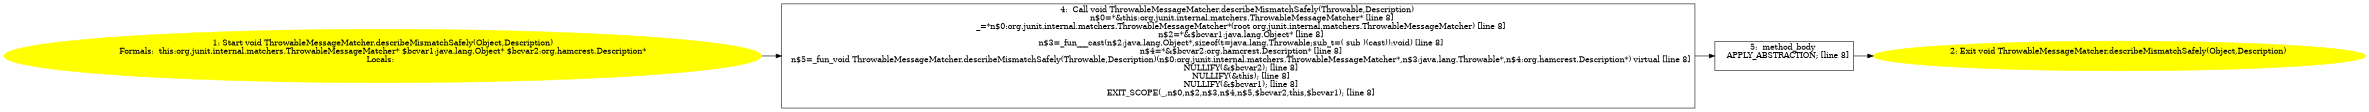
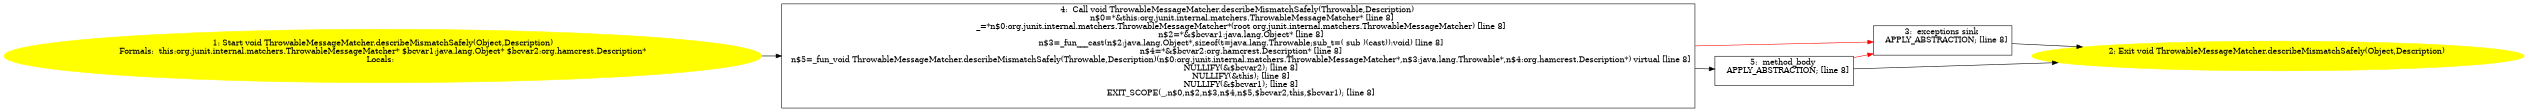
  digraph {
    rankdir=LR
    node [shape=box]
    n1 [color=yellow label="1: Start void ThrowableMessageMatcher.describeMismatchSafely(Object,Description)\nFormals:  this:org.junit.internal.matchers.ThrowableMessageMatcher* $bcvar1:java.lang.Object* $bcvar2:org.hamcrest.Description*\nLocals:  \n  " style=filled shape=""]
    n2 [label="4:  Call void ThrowableMessageMatcher.describeMismatchSafely(Throwable,Description) \n   n$0=*&this:org.junit.internal.matchers.ThrowableMessageMatcher* [line 8]\n  _=*n$0:org.junit.internal.matchers.ThrowableMessageMatcher*(root org.junit.internal.matchers.ThrowableMessageMatcher) [line 8]\n  n$2=*&$bcvar1:java.lang.Object* [line 8]\n  n$3=_fun___cast(n$2:java.lang.Object*,sizeof(t=java.lang.Throwable;sub_t=( sub )(cast)):void) [line 8]\n  n$4=*&$bcvar2:org.hamcrest.Description* [line 8]\n  n$5=_fun_void ThrowableMessageMatcher.describeMismatchSafely(Throwable,Description)(n$0:org.junit.internal.matchers.ThrowableMessageMatcher*,n$3:java.lang.Throwable*,n$4:org.hamcrest.Description*) virtual [line 8]\n  NULLIFY(&$bcvar2); [line 8]\n  NULLIFY(&this); [line 8]\n  NULLIFY(&$bcvar1); [line 8]\n  EXIT_SCOPE(_,n$0,n$2,n$3,n$4,n$5,$bcvar2,this,$bcvar1); [line 8]\n "]
+   n3 [label="3:  exceptions sink \n   APPLY_ABSTRACTION; [line 8]\n "]
    n4 [label="5:  method_body \n   APPLY_ABSTRACTION; [line 8]\n "]
    n5 [color=yellow label="2: Exit void ThrowableMessageMatcher.describeMismatchSafely(Object,Description) \n  " style=filled shape=""]
    n1 -> n2
+   n2 -> n3 [color=red]
    n2 -> n4
+   n3 -> n5
+   n4 -> n3 [color=red]
    n4 -> n5
  }
